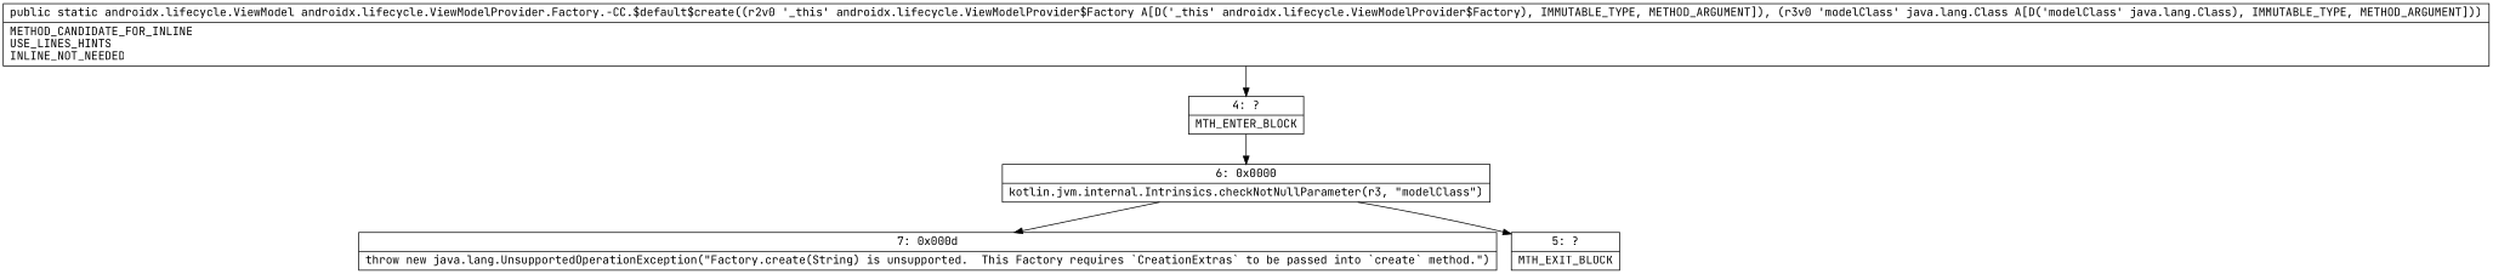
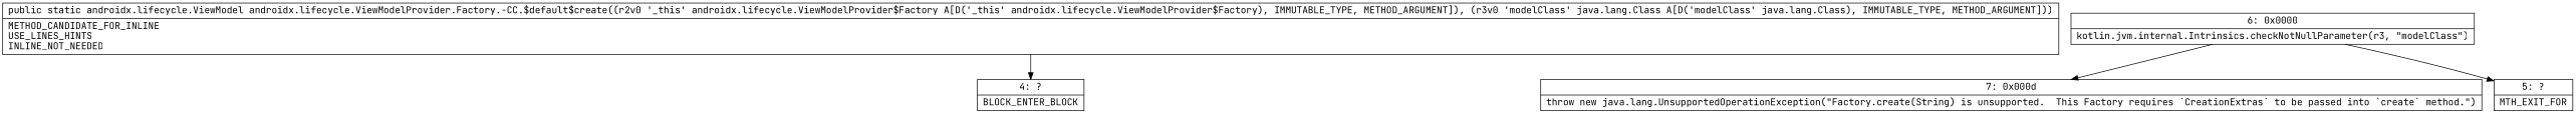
  digraph {
    fontname="JetBrains Mono"
    node [fontname="JetBrains Mono" shape=record]
    edge [fontname="JetBrains Mono"]
-   n1 [label="{4\:\ ?|MTH_ENTER_BLOCK\l}"]
+   n1 [label="{4\:\ ?|BLOCK_ENTER_BLOCK\l}"]
    n2 [label="{6\:\ 0x0000|kotlin.jvm.internal.Intrinsics.checkNotNullParameter(r3, \"modelClass\")\l}"]
    n3 [label="{7\:\ 0x000d|throw new java.lang.UnsupportedOperationException(\"Factory.create(String) is unsupported.  This Factory requires `CreationExtras` to be passed into `create` method.\")\l}"]
-   n4 [label="{5\:\ ?|MTH_EXIT_BLOCK\l}"]
+   n4 [label="{5\:\ ?|MTH_EXIT_FOR\l}"]
    n5 [label="{public static androidx.lifecycle.ViewModel androidx.lifecycle.ViewModelProvider.Factory.\-CC.$default$create((r2v0 '_this' androidx.lifecycle.ViewModelProvider$Factory A[D('_this' androidx.lifecycle.ViewModelProvider$Factory), IMMUTABLE_TYPE, METHOD_ARGUMENT]), (r3v0 'modelClass' java.lang.Class A[D('modelClass' java.lang.Class), IMMUTABLE_TYPE, METHOD_ARGUMENT]))  | METHOD_CANDIDATE_FOR_INLINE\lUSE_LINES_HINTS\lINLINE_NOT_NEEDED\l}"]
-   n1 -> n2
    n2 -> n3
    n2 -> n4
    n5 -> n1
  }
